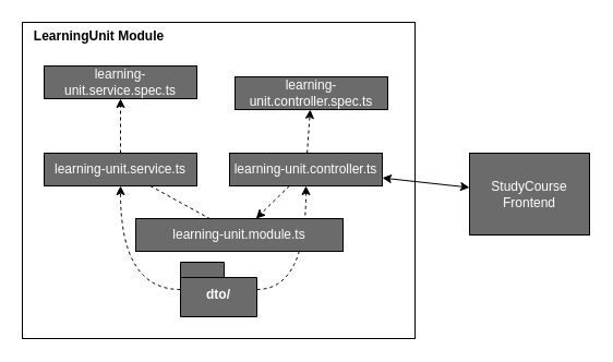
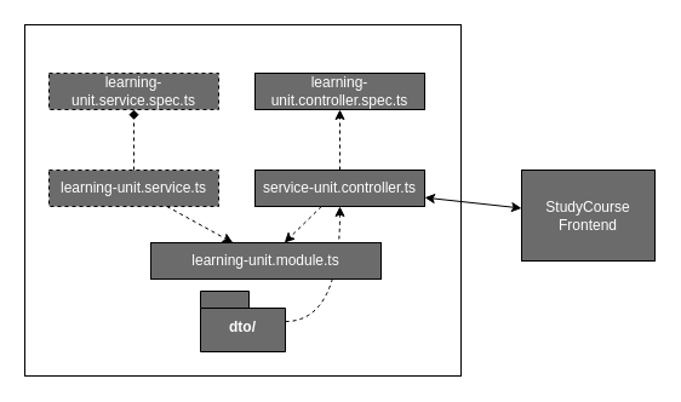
  <mxCell id="0" />
  <mxCell id="1" parent="0" />
  <mxCell id="2" value="" style="rounded=0;whiteSpace=wrap;html=1;" vertex="1" parent="1"><mxGeometry x="20" y="20" width="360" height="290" as="geometry" /></mxCell>
- <mxCell id="3" value="LearningUnit Module" style="text;align=center;fontStyle=1;verticalAlign=middle;spacingLeft=3;spacingRight=3;strokeColor=none;rotatable=0;points=[[0,0.5],[1,0.5]];portConstraint=eastwest;html=1;" vertex="1" parent="1"><mxGeometry x="50" y="20" width="80" height="26" as="geometry" /></mxCell>
  <mxCell id="4" style="rounded=0;orthogonalLoop=1;jettySize=auto;html=1;startArrow=classic;startFill=1;" edge="1" parent="1" source="5" target="12"><mxGeometry relative="1" as="geometry" /></mxCell>
  <mxCell id="5" value="StudyCourse Frontend" style="html=1;whiteSpace=wrap;fillColor=#6B6B6B;fontColor=#FFFFFF;" vertex="1" parent="1"><mxGeometry x="430" y="140" width="110" height="75" as="geometry" /></mxCell>
  <mxCell id="6" style="edgeStyle=orthogonalEdgeStyle;rounded=0;orthogonalLoop=1;jettySize=auto;html=1;curved=1;dashed=1;" edge="1" parent="1" source="8" target="12"><mxGeometry relative="1" as="geometry"><Array as="points"><mxPoint x="280" y="265" /></Array></mxGeometry></mxCell>
- <mxCell id="7" style="edgeStyle=orthogonalEdgeStyle;rounded=0;orthogonalLoop=1;jettySize=auto;html=1;curved=1;dashed=1;" edge="1" parent="1" source="8" target="15"><mxGeometry relative="1" as="geometry"><Array as="points"><mxPoint x="110" y="265" /></Array></mxGeometry></mxCell>
  <mxCell id="8" value="dto/" style="shape=folder;fontStyle=1;spacingTop=10;tabWidth=40;tabHeight=14;tabPosition=left;html=1;whiteSpace=wrap;fillColor=#6B6B6B;fontColor=#FFFFFF;" vertex="1" parent="1"><mxGeometry x="165" y="240" width="70" height="50" as="geometry" /></mxCell>
  <mxCell id="9" value="learning-unit.module.ts" style="html=1;whiteSpace=wrap;fillColor=#6B6B6B;fontColor=#FFFFFF;" vertex="1" parent="1"><mxGeometry x="124" y="200" width="190" height="30" as="geometry" /></mxCell>
  <mxCell id="10" style="rounded=0;orthogonalLoop=1;jettySize=auto;html=1;dashed=1;" edge="1" parent="1" source="12" target="9"><mxGeometry relative="1" as="geometry" /></mxCell>
  <mxCell id="11" style="rounded=0;orthogonalLoop=1;jettySize=auto;html=1;dashed=1;" edge="1" parent="1" source="12" target="16"><mxGeometry relative="1" as="geometry" /></mxCell>
- <mxCell id="12" value="learning-unit.controller.ts" style="html=1;whiteSpace=wrap;fillColor=#6B6B6B;fontColor=#FFFFFF;" vertex="1" parent="1"><mxGeometry x="210" y="140" width="140" height="30" as="geometry" /></mxCell>
- <mxCell id="13" style="rounded=0;orthogonalLoop=1;jettySize=auto;html=1;dashed=1;endArrow=none;" edge="1" parent="1" source="15" target="9"><mxGeometry relative="1" as="geometry" /></mxCell>
- <mxCell id="14" style="rounded=0;orthogonalLoop=1;jettySize=auto;html=1;dashed=1;" edge="1" parent="1" source="15" target="17"><mxGeometry relative="1" as="geometry" /></mxCell>
- <mxCell id="15" value="learning-unit.service.ts" style="html=1;whiteSpace=wrap;fillColor=#6B6B6B;fontColor=#FFFFFF;" vertex="1" parent="1"><mxGeometry x="40" y="140" width="140" height="30" as="geometry" /></mxCell>
- <mxCell id="16" value="learning-unit.controller.spec.ts" style="html=1;whiteSpace=wrap;strokeColor=#000000;fillColor=#6B6B6B;fontColor=#FFFFFF;" vertex="1" parent="1"><mxGeometry x="215" y="70" width="140" height="30" as="geometry" /></mxCell>
- <mxCell id="17" value="learning-unit.service.spec.ts" style="html=1;whiteSpace=wrap;fillColor=#6B6B6B;fontColor=#FFFFFF;" vertex="1" parent="1"><mxGeometry x="40" y="60" width="140" height="30" as="geometry" /></mxCell>
+ <mxCell id="12" value="service-unit.controller.ts" style="html=1;whiteSpace=wrap;fillColor=#6B6B6B;fontColor=#FFFFFF;" vertex="1" parent="1"><mxGeometry x="210" y="140" width="140" height="30" as="geometry" /></mxCell>
+ <mxCell id="13" style="rounded=0;orthogonalLoop=1;jettySize=auto;html=1;dashed=1;" edge="1" parent="1" source="15" target="9"><mxGeometry relative="1" as="geometry" /></mxCell>
+ <mxCell id="14" style="rounded=0;orthogonalLoop=1;jettySize=auto;html=1;dashed=1;endArrow=diamond;" edge="1" parent="1" source="15" target="17"><mxGeometry relative="1" as="geometry" /></mxCell>
+ <mxCell id="15" value="learning-unit.service.ts" style="html=1;whiteSpace=wrap;fillColor=#6B6B6B;fontColor=#FFFFFF;dashed=1;" vertex="1" parent="1"><mxGeometry x="40" y="140" width="140" height="30" as="geometry" /></mxCell>
+ <mxCell id="16" value="learning-unit.controller.spec.ts" style="html=1;whiteSpace=wrap;strokeColor=#000000;fillColor=#6B6B6B;fontColor=#FFFFFF;" vertex="1" parent="1"><mxGeometry x="210" y="60" width="140" height="30" as="geometry" /></mxCell>
+ <mxCell id="17" value="learning-unit.service.spec.ts" style="html=1;whiteSpace=wrap;fillColor=#6B6B6B;fontColor=#FFFFFF;dashed=1;" vertex="1" parent="1"><mxGeometry x="40" y="60" width="140" height="30" as="geometry" /></mxCell>
